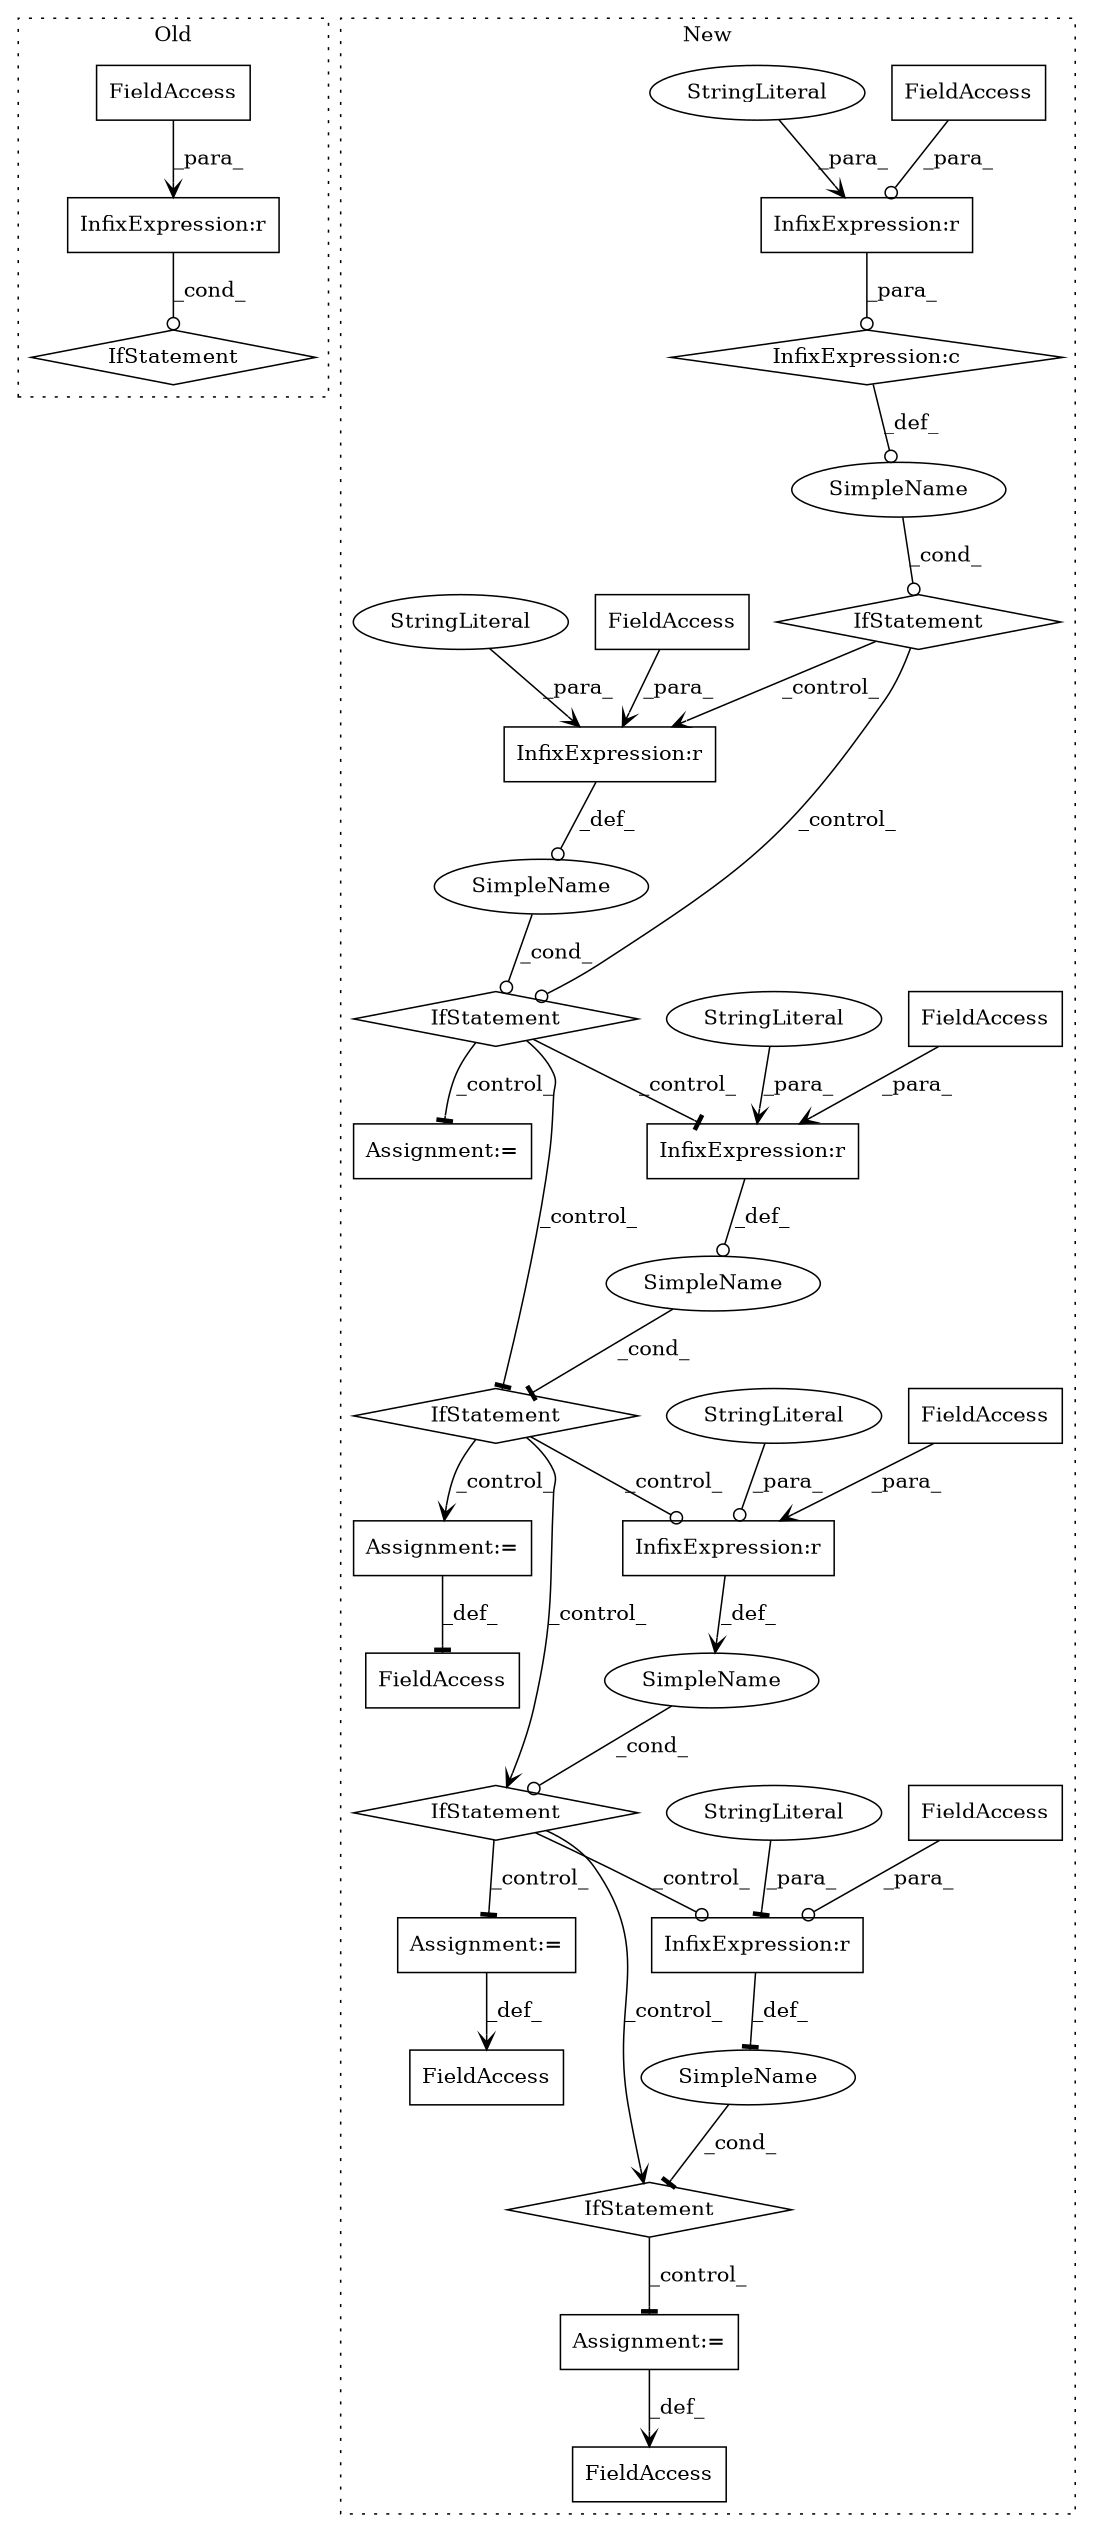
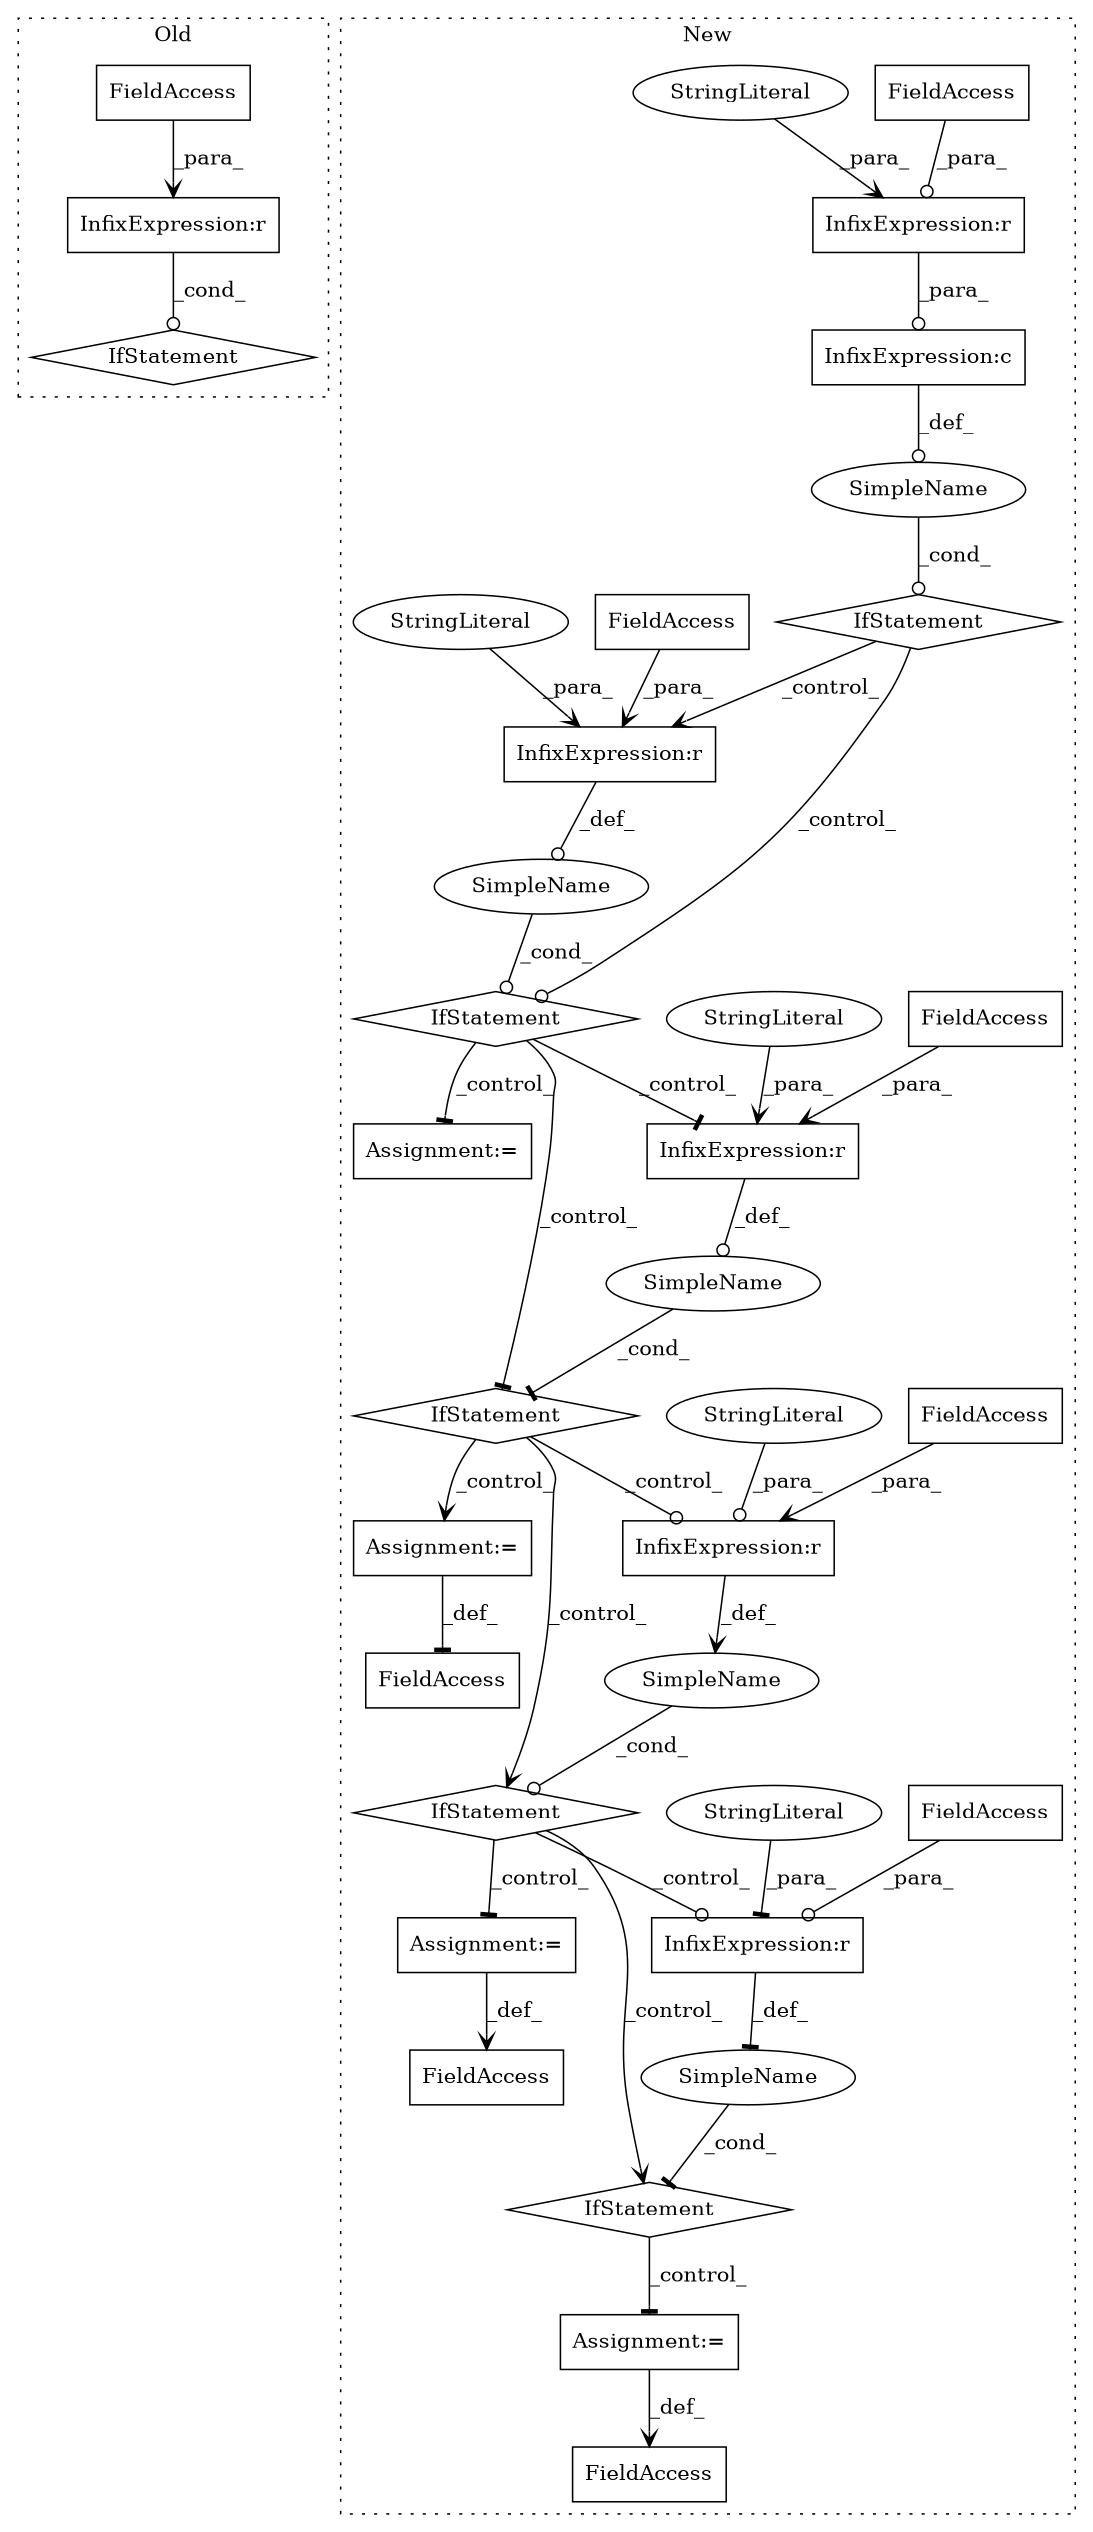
  digraph {
    node [a=22 l=4 shape=box]
    edge [arrowhead=odot]
    n1 [a=25 l="4,2" label=IfStatement s="1663,1730" shape=diamond]
    n2 [a=27 label="InfixExpression:r" s=1672]
    n3 [label=FieldAccess s=1668]
    n4 [a=25 l="4,2" label=IfStatement s="2151,2216" shape=diamond]
    n5 [a=7 l=1 label="Assignment:=" s=2598]
    n6 [a=42 label=SimpleName shape=ellipse l=""]
    n7 [a=27 label="InfixExpression:r" s=2160]
    n8 [label=FieldAccess s=2156]
    n9 [a=7 l=1 label="Assignment:=" s=2254]
    n10 [a=25 l="4,2" label=IfStatement s="2468,2531" shape=diamond]
    n11 [a=42 label=SimpleName shape=ellipse l=""]
    n12 [a=27 label="InfixExpression:r" s=2477]
    n13 [label=FieldAccess s=2473]
    n14 [a=25 l="4,2" label=IfStatement s="1807,1870" shape=diamond]
    n15 [a=42 label=SimpleName shape=ellipse l=""]
    n16 [a=27 label="InfixExpression:r" s=1816]
    n17 [label=FieldAccess s=1812]
    n18 [a=25 l="4,2" label=IfStatement s="2312,2372" shape=diamond]
    n19 [a=42 label=SimpleName shape=ellipse l=""]
    n20 [a=45 l=26 label=StringLiteral s=2164 shape=ellipse]
    n21 [a=45 l=14 label=StringLiteral s=1820 shape=ellipse]
    n22 [a=27 label="InfixExpression:r" s=2321]
    n23 [label=FieldAccess s=2317]
    n24 [a=45 l=21 label=StringLiteral s=2325 shape=ellipse]
    n25 [a=45 l=24 label=StringLiteral s=2481 shape=ellipse]
    n26 [l=20 label=FieldAccess s=2578]
    n27 [l=28 label=FieldAccess s=2226]
    n28 [a=25 l="4,2" label=IfStatement s="1958,2019" shape=diamond]
-   n29 [a=27 label="InfixExpression:c" s=1835 shape=diamond]
+   n29 [a=27 label="InfixExpression:c" s=1835]
    n30 [a=42 label=SimpleName shape=ellipse l=""]
    n31 [a=27 label="InfixExpression:r" s=1967]
    n32 [label=FieldAccess s=1963]
    n33 [a=45 l=22 label=StringLiteral s=1971 shape=ellipse]
    n34 [a=7 l=1 label="Assignment:=" s=2447]
    n35 [l=24 label=FieldAccess s=2423]
    n36 [a=7 l=1 label="Assignment:=" s=2090]
    subgraph cluster_1 {
      label=Old
      style=dotted
      n1
      n2
      n3
    }
    subgraph cluster_2 {
      label=New
      style=dotted
      n4
      n5
      n6
      n7
      n8
      n9
      n10
      n11
      n12
      n13
      n14
      n15
      n16
      n17
      n18
      n19
      n20
      n21
      n22
      n23
      n24
      n25
      n26
      n27
      n28
      n29
      n30
      n31
      n32
      n33
      n34
      n35
      n36
    }
    n2 -> n1 [label=_cond_]
    n3 -> n2 [label=_para_ arrowhead=vee]
    n4 -> n9 [label=_control_ arrowhead=vee]
    n4 -> n18 [label=_control_ arrowhead=vee]
    n4 -> n22 [label=_control_]
    n5 -> n26 [label=_def_ arrowhead=vee]
    n6 -> n4 [label=_cond_ arrowhead=tee]
    n7 -> n6 [label=_def_]
    n8 -> n7 [label=_para_ arrowhead=vee]
    n9 -> n27 [label=_def_ arrowhead=tee]
    n10 -> n5 [label=_control_ arrowhead=tee]
    n11 -> n10 [label=_cond_ arrowhead=tee]
    n12 -> n11 [label=_def_ arrowhead=tee]
    n13 -> n12 [label=_para_]
    n14 -> n28 [label=_control_]
    n14 -> n31 [label=_control_ arrowhead=vee]
    n15 -> n14 [label=_cond_]
    n16 -> n29 [label=_para_]
    n17 -> n16 [label=_para_]
    n18 -> n10 [label=_control_ arrowhead=vee]
    n18 -> n12 [label=_control_]
    n18 -> n34 [label=_control_ arrowhead=tee]
    n19 -> n18 [label=_cond_]
    n20 -> n7 [label=_para_ arrowhead=vee]
    n21 -> n16 [label=_para_ arrowhead=vee]
    n22 -> n19 [label=_def_ arrowhead=vee]
    n23 -> n22 [label=_para_ arrowhead=vee]
    n24 -> n22 [label=_para_]
    n25 -> n12 [label=_para_ arrowhead=tee]
    n28 -> n4 [label=_control_ arrowhead=tee]
    n28 -> n7 [label=_control_ arrowhead=tee]
    n28 -> n36 [label=_control_ arrowhead=tee]
    n29 -> n15 [label=_def_]
    n30 -> n28 [label=_cond_]
    n31 -> n30 [label=_def_]
    n32 -> n31 [label=_para_ arrowhead=vee]
    n33 -> n31 [label=_para_ arrowhead=vee]
    n34 -> n35 [label=_def_ arrowhead=vee]
  }
